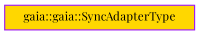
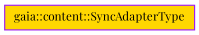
  digraph {
    rankdir=LR
    fontname="Playfair Display"
-   n1 [color=purple fillcolor=gold fontname="Playfair Display" fontsize=10 height=0.2 label="gaia::gaia::SyncAdapterType" shape=record style=filled width=0.4]
+   n1 [color=purple fillcolor=gold fontname="Playfair Display" fontsize=10 height=0.2 label="gaia::content::SyncAdapterType" shape=record style=filled width=0.4]
  }
